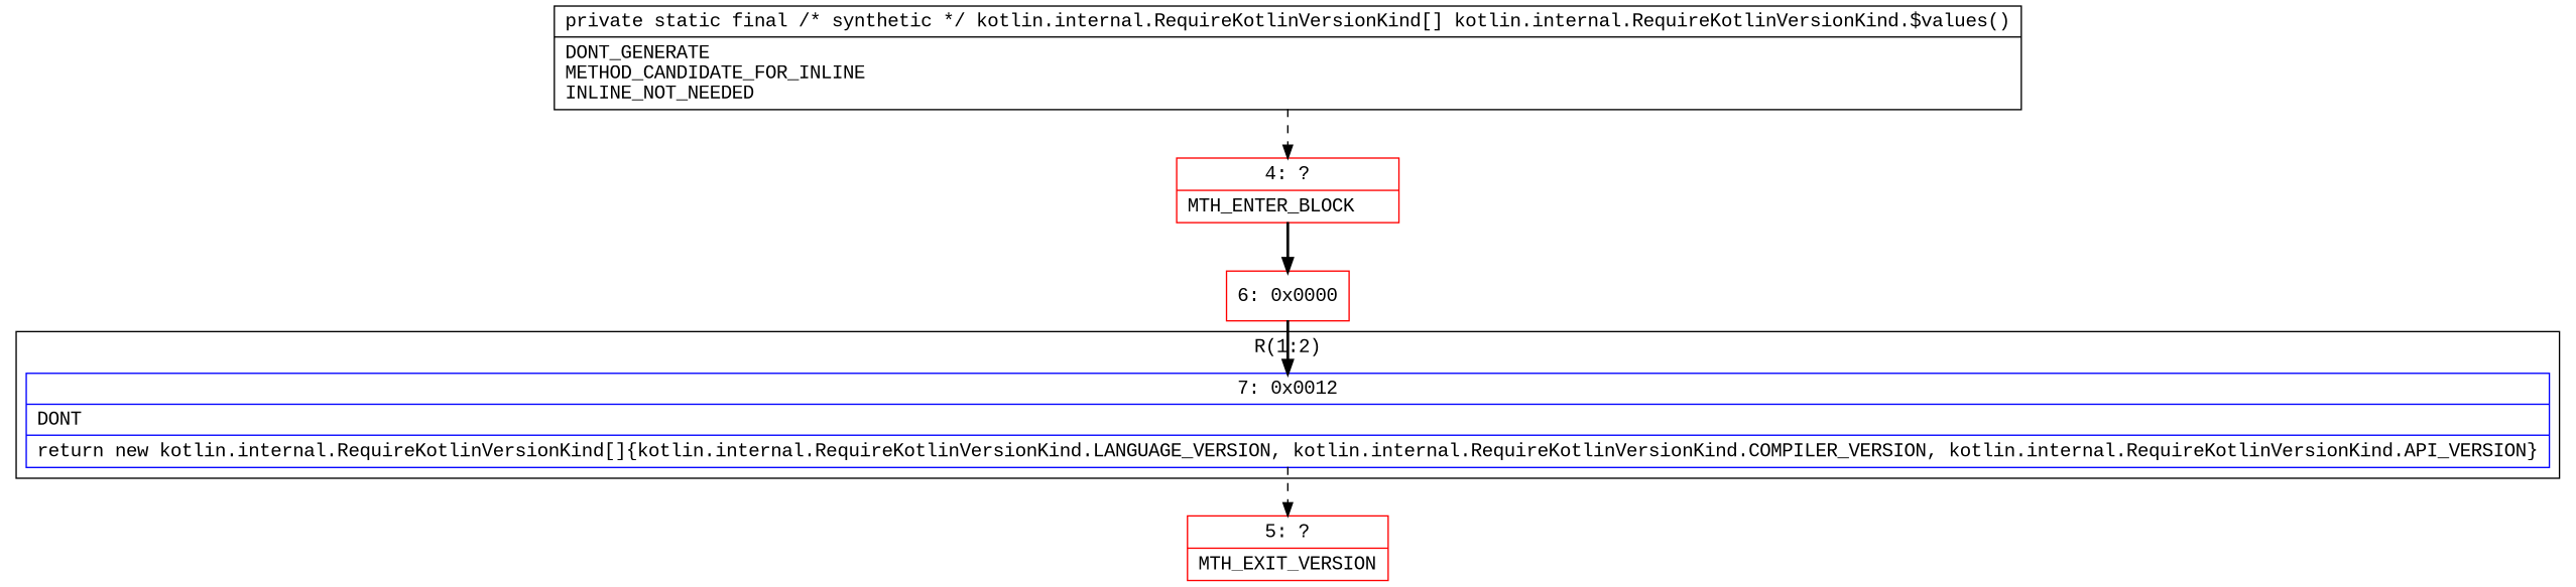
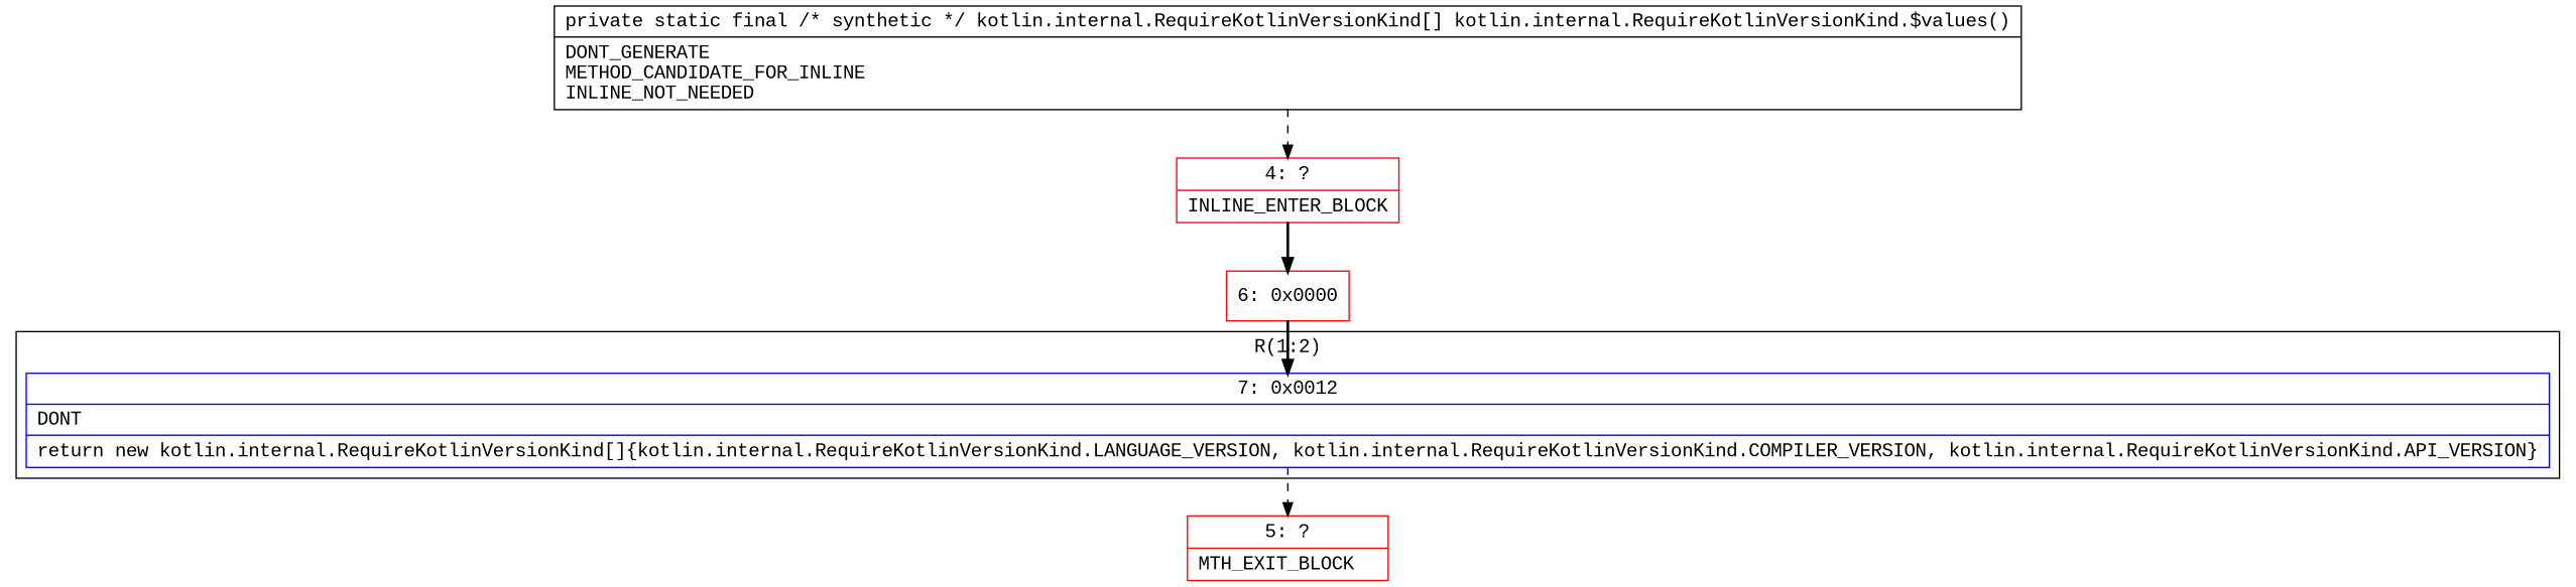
  digraph {
    fontname="Liberation Mono"
    node [color=red fontname="Liberation Mono" shape=record]
    edge [fontname="Liberation Mono" style=dashed]
    n1 [color=blue label="{7\:\ 0x0012|DONT\l|return new kotlin.internal.RequireKotlinVersionKind[]\{kotlin.internal.RequireKotlinVersionKind.LANGUAGE_VERSION, kotlin.internal.RequireKotlinVersionKind.COMPILER_VERSION, kotlin.internal.RequireKotlinVersionKind.API_VERSION\}\l}"]
-   n2 [label="{5\:\ ?|MTH_EXIT_VERSION\l}"]
-   n3 [label="{4\:\ ?|MTH_ENTER_BLOCK\l}"]
+   n2 [label="{5\:\ ?|MTH_EXIT_BLOCK\l}"]
+   n3 [label="{4\:\ ?|INLINE_ENTER_BLOCK\l}"]
    n4 [label="{6\:\ 0x0000}"]
    n5 [label="{private static final \/* synthetic *\/ kotlin.internal.RequireKotlinVersionKind[] kotlin.internal.RequireKotlinVersionKind.$values()  | DONT_GENERATE\lMETHOD_CANDIDATE_FOR_INLINE\lINLINE_NOT_NEEDED\l}" color=""]
    subgraph cluster_1 {
      label="R(1:2)"
      n1
    }
    n1 -> n2
    n3 -> n4 [style=bold]
    n4 -> n1 [style=bold]
    n5 -> n3
  }
